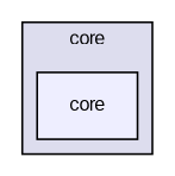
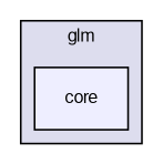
  digraph {
    compound=true
    n1 [fillcolor="#eeeeff" fontname=FreeSans fontsize=10 label=core pencolor=black shape=box style=filled]
    subgraph cluster_1 {
      bgcolor="#ddddee"
      fontname=FreeSans
      fontsize=10
-     label=core
+     label=glm
      pencolor=black
      n1
    }
  }
